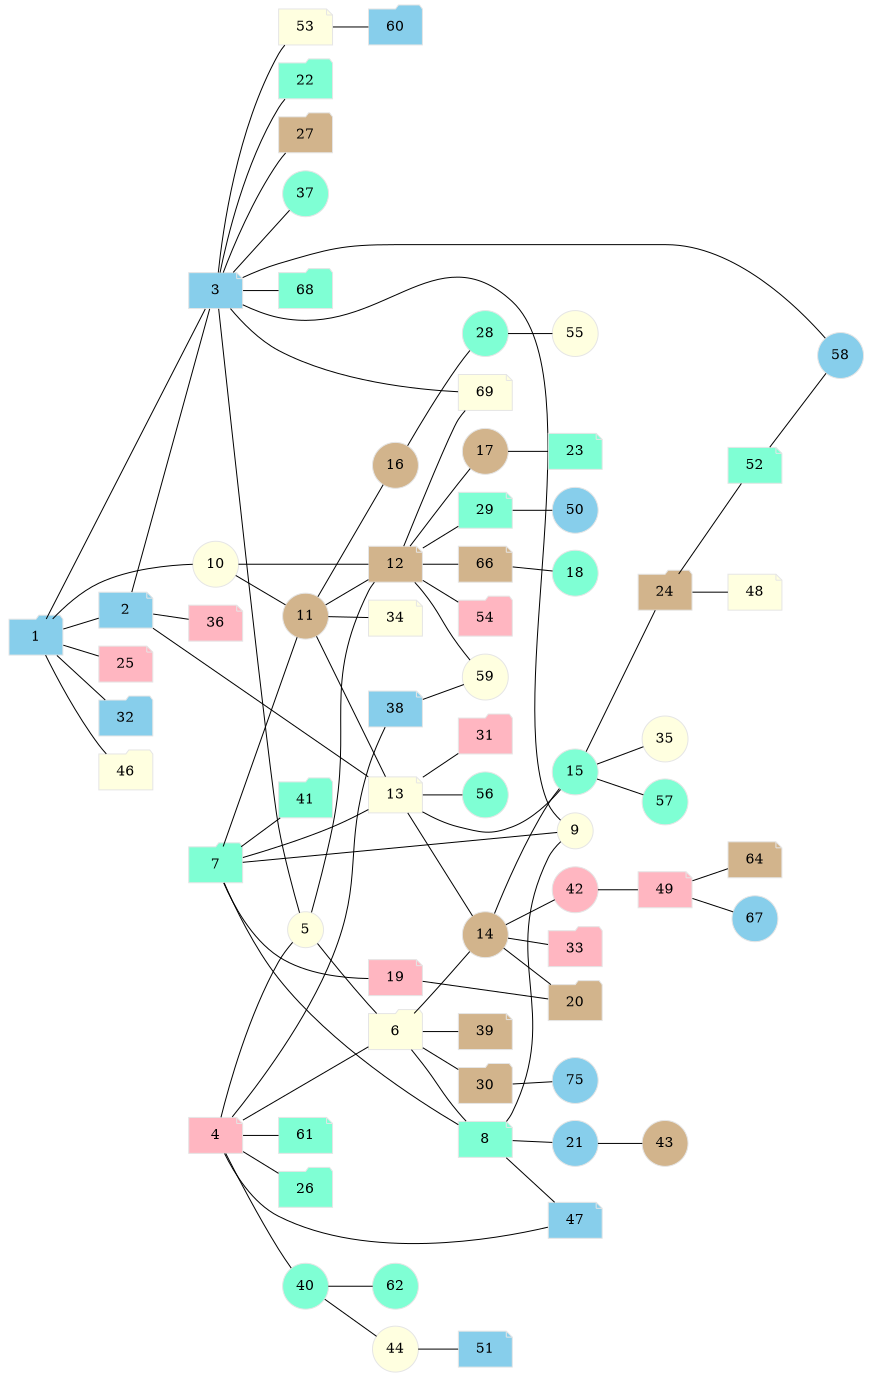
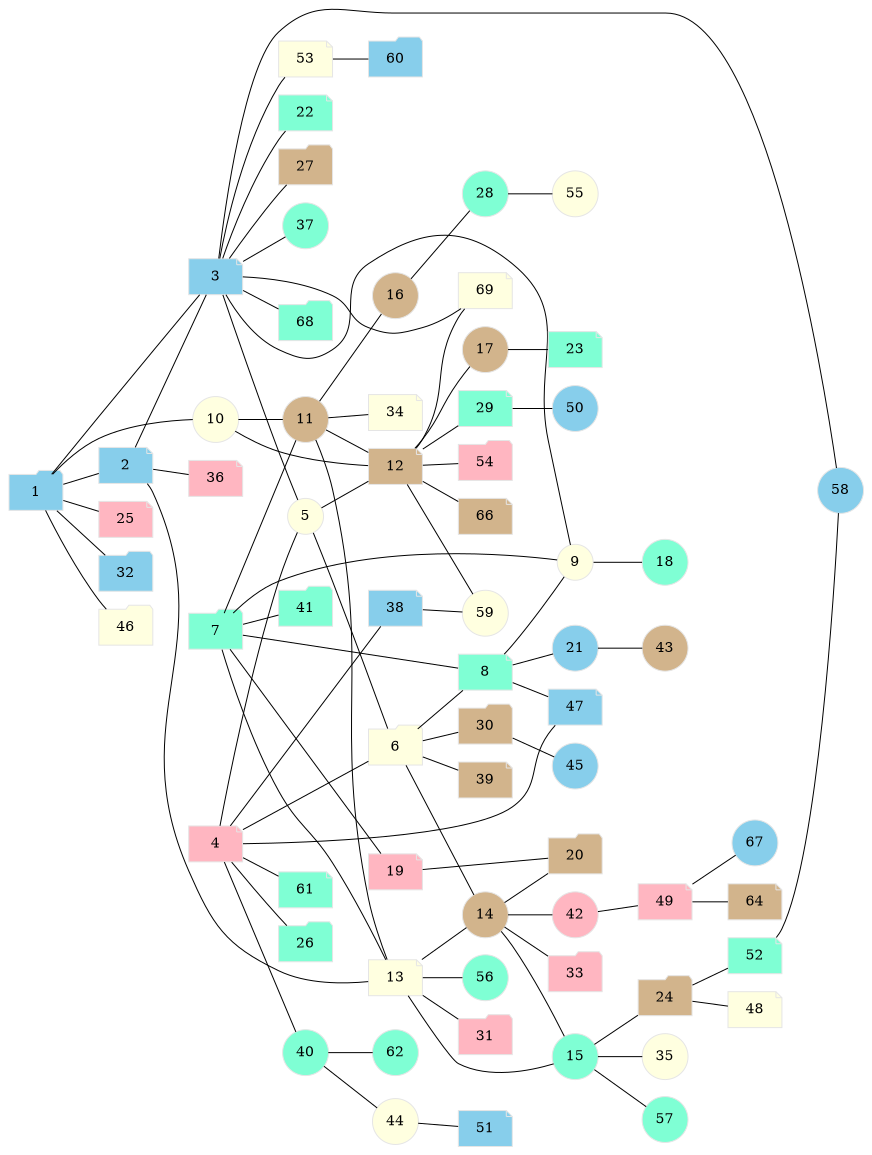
  graph {
    rankdir=LR
    node [color=gray90 fillcolor=aquamarine shape=circle style=filled]
    1 [fillcolor=skyblue shape=folder]
    2 [fillcolor=skyblue shape=note]
    3 [fillcolor=skyblue shape=note]
    10 [fillcolor=lightyellow]
    25 [fillcolor=lightpink shape=note]
    32 [fillcolor=skyblue shape=folder]
    46 [fillcolor=lightyellow shape=folder]
    13 [fillcolor=lightyellow shape=note]
    36 [fillcolor=lightpink shape=note]
    5 [fillcolor=lightyellow]
    9 [fillcolor=lightyellow]
-   22 [shape=folder]
+   22 [shape=note]
    27 [fillcolor=tan shape=folder]
    37
    53 [fillcolor=lightyellow shape=note]
    58 [fillcolor=skyblue]
    68 [shape=folder]
    69 [fillcolor=lightyellow shape=note]
    12 [fillcolor=tan shape=note]
    11 [fillcolor=tan]
    14 [fillcolor=tan]
    15
    31 [fillcolor=lightpink shape=folder]
    56
    6 [fillcolor=lightyellow shape=folder]
    18
    60 [fillcolor=skyblue shape=folder]
    4 [fillcolor=lightpink shape=note]
    26 [shape=folder]
    38 [fillcolor=skyblue shape=note]
    40
    47 [fillcolor=skyblue shape=note]
    61 [shape=note]
    8 [shape=note]
    30 [fillcolor=tan shape=folder]
    39 [fillcolor=tan shape=note]
    59 [fillcolor=lightyellow]
    44 [fillcolor=lightyellow]
    62
    17 [fillcolor=tan]
    29 [shape=note]
    54 [fillcolor=lightpink shape=folder]
    66 [fillcolor=tan shape=note]
    21 [fillcolor=skyblue]
    20 [fillcolor=tan shape=folder]
    33 [fillcolor=lightpink shape=folder]
    42 [fillcolor=lightpink]
-   45 [fillcolor=skyblue label=75]
+   45 [fillcolor=skyblue]
    7 [shape=folder]
    19 [fillcolor=lightpink shape=note]
    41 [shape=folder]
    16 [fillcolor=tan]
    34 [fillcolor=lightyellow shape=note]
    43 [fillcolor=tan]
    28
    23 [shape=note]
    50 [fillcolor=skyblue]
    24 [fillcolor=tan shape=folder]
    35 [fillcolor=lightyellow]
    57
    49 [fillcolor=lightpink shape=note]
    48 [fillcolor=lightyellow shape=note]
    52 [shape=note]
    55 [fillcolor=lightyellow]
    51 [fillcolor=skyblue shape=note]
    64 [fillcolor=tan shape=note]
    67 [fillcolor=skyblue]
    1 -- 2
    1 -- 3
    1 -- 10
    1 -- 25
    1 -- 32
    1 -- 46
    2 -- 3
    2 -- 13
    2 -- 36
    3 -- 5
    3 -- 9
    3 -- 22
    3 -- 27
    3 -- 37
    3 -- 53
    3 -- 58
    3 -- 68
    3 -- 69
    10 -- 12
    10 -- 11
    13 -- 14
    13 -- 15
    13 -- 31
    13 -- 56
    5 -- 12
    5 -- 6
-   66 -- 18
+   9 -- 18
    53 -- 60
    12 -- 69
    12 -- 59
    12 -- 17
    12 -- 29
    12 -- 54
    12 -- 66
    11 -- 13
    11 -- 12
    11 -- 16
    11 -- 34
    14 -- 15
    14 -- 20
    14 -- 33
    14 -- 42
    15 -- 24
    15 -- 35
    15 -- 57
    6 -- 14
    6 -- 8
    6 -- 30
    6 -- 39
    4 -- 5
    4 -- 6
    4 -- 26
    4 -- 38
    4 -- 40
    4 -- 47
    4 -- 61
    38 -- 59
    40 -- 44
    40 -- 62
    8 -- 9
    8 -- 47
    8 -- 21
    30 -- 45
    44 -- 51
    17 -- 23
    29 -- 50
    21 -- 43
    42 -- 49
    7 -- 13
    7 -- 9
    7 -- 11
    7 -- 8
    7 -- 19
    7 -- 41
    19 -- 20
    16 -- 28
    28 -- 55
    24 -- 48
    24 -- 52
    49 -- 64
    49 -- 67
    52 -- 58
  }
